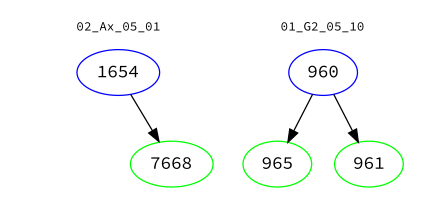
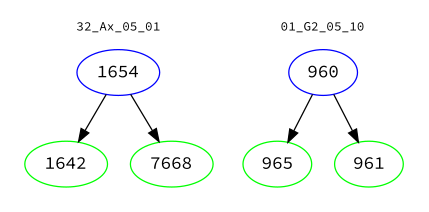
  digraph {
    fontname="Source Code Pro"
    node [color=green fontname="Source Code Pro"]
    edge [color=black fontname="Source Code Pro"]
    n1 [color=blue label=1654]
+   n2 [label=1642]
    n3 [label=7668]
    n4 [color=blue label=960]
    n5 [label=965]
    n6 [label=961]
    subgraph cluster_1 {
      color=white
      fontsize=10
-     label="02_Ax_05_01"
+     label="32_Ax_05_01"
      n1
+     n2
      n3
    }
    subgraph cluster_2 {
      color=white
      fontsize=10
      label="01_G2_05_10"
      n4
      n5
      n6
    }
+   n1 -> n2
    n1 -> n3
    n4 -> n5
    n4 -> n6
  }
